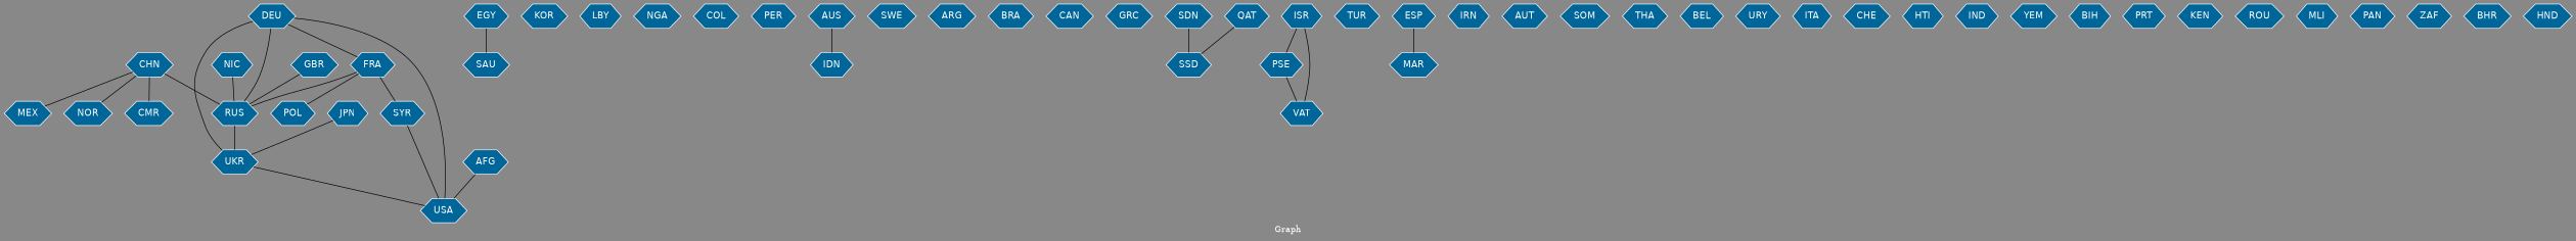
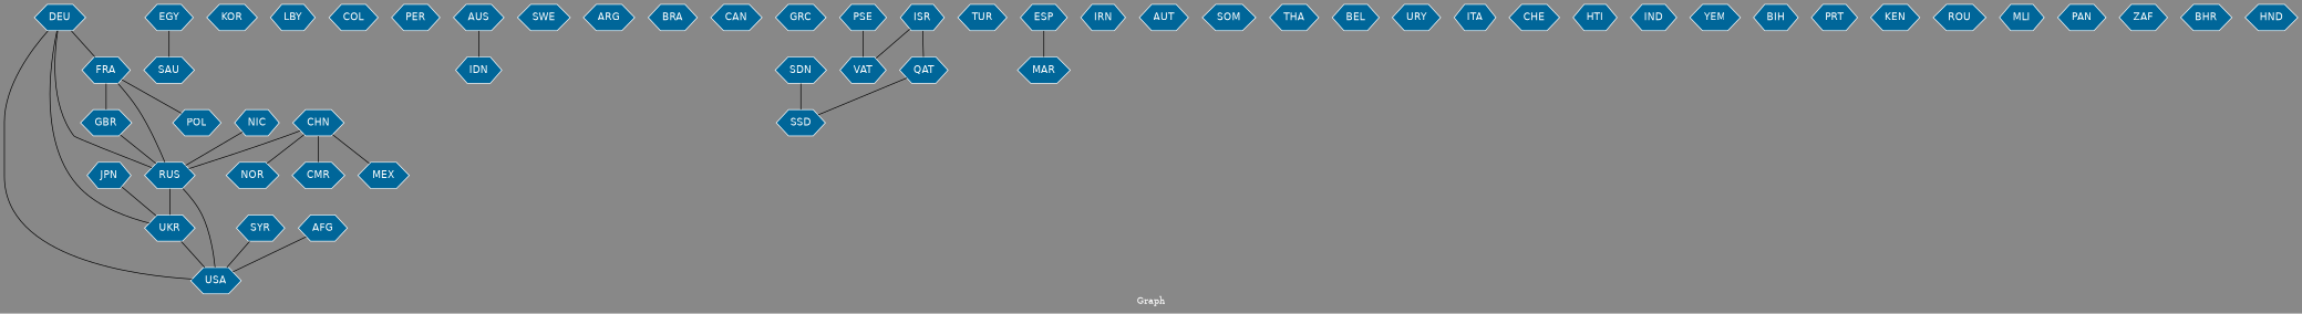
  graph {
    bgcolor="#888888"
    fontcolor=white
    fontsize=12
    label="Graph"
    node [color=white fillcolor="#006699" fontcolor=white fontname=Helvetica shape=hexagon style=filled]
    edge [arrowhead=open color=black fontcolor=white fontname=Courier fontsize=12 weight=1]
    n1 [label=USA]
    n2 [label=RUS]
    n3 [label=UKR]
    n4 [label=SYR]
    n5 [label=EGY]
    n6 [label=SAU]
    n7 [label=AFG]
    n8 [label=POL]
    n9 [label=GBR]
    n10 [label=CHN]
    n11 [label=MEX]
    n12 [label=NOR]
    n13 [label=CMR]
    n14 [label=KOR]
    n15 [label=FRA]
    n16 [label=LBY]
    n17 [label=JPN]
    n18 [label=DEU]
-   n19 [label=NGA]
    n20 [label=COL]
    n21 [label=PER]
    n22 [label=AUS]
    n23 [label=IDN]
    n24 [label=SWE]
    n25 [label=ARG]
    n26 [label=BRA]
    n27 [label=CAN]
    n28 [label=GRC]
    n29 [label=SSD]
    n30 [label=SDN]
    n31 [label=ISR]
    n32 [label=PSE]
    n33 [label=VAT]
    n34 [label=TUR]
    n35 [label=ESP]
    n36 [label=MAR]
    n37 [label=IRN]
    n38 [label=AUT]
    n39 [label=SOM]
    n40 [label=NIC]
    n41 [label=THA]
    n42 [label=BEL]
    n43 [label=URY]
    n44 [label=ITA]
    n45 [label=QAT]
    n46 [label=CHE]
    n47 [label=HTI]
    n48 [label=IND]
    n49 [label=YEM]
    n50 [label=BIH]
    n51 [label=PRT]
    n52 [label=KEN]
    n53 [label=ROU]
    n54 [label=MLI]
    n55 [label=PAN]
    n56 [label=ZAF]
    n57 [label=BHR]
    n58 [label=HND]
+   n2 -- n1 [weight=2]
    n2 -- n3 [weight=30]
    n3 -- n1
    n4 -- n1
    n5 -- n6
    n7 -- n1 [weight=2]
    n9 -- n2
    n10 -- n2 [weight=5]
    n10 -- n11
    n10 -- n12
    n10 -- n13
    n15 -- n2
-   n15 -- n4 [weight=2]
+   n15 -- n9 [weight=2]
    n15 -- n8
    n17 -- n3
    n18 -- n1
    n18 -- n2 [weight=2]
    n18 -- n3
    n18 -- n15
    n22 -- n23
    n30 -- n29 [weight=3]
-   n31 -- n32
+   n31 -- n45
    n31 -- n33
    n32 -- n33
    n35 -- n36
    n40 -- n2
    n45 -- n29
  }
